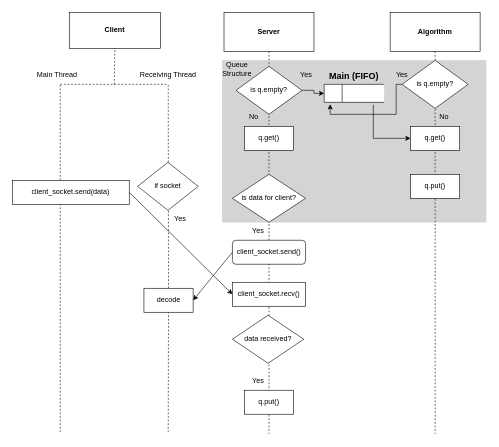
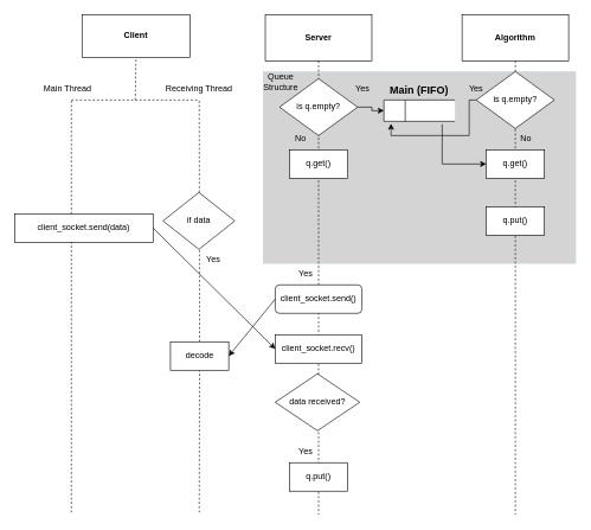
  <mxCell id="0" />
  <mxCell id="1" parent="0" />
  <mxCell id="2" value="" style="rounded=0;whiteSpace=wrap;html=1;fillColor=#d4d4d4;strokeColor=#10739e;strokeWidth=0;" vertex="1" parent="1"><mxGeometry x="370" y="100" width="440" height="270" as="geometry" /></mxCell>
  <mxCell id="3" value="Server" style="shape=umlLifeline;perimeter=lifelinePerimeter;whiteSpace=wrap;container=1;dropTarget=0;collapsible=0;recursiveResize=0;outlineConnect=0;portConstraint=eastwest;newEdgeStyle={&quot;edgeStyle&quot;:&quot;elbowEdgeStyle&quot;,&quot;elbow&quot;:&quot;vertical&quot;,&quot;curved&quot;:0,&quot;rounded&quot;:0};size=65;fontStyle=1" parent="1" vertex="1"><mxGeometry x="373" y="20" width="150" height="703" as="geometry" /></mxCell>
  <mxCell id="4" value="Algorithm" style="shape=umlLifeline;perimeter=lifelinePerimeter;whiteSpace=wrap;container=1;dropTarget=0;collapsible=0;recursiveResize=0;outlineConnect=0;portConstraint=eastwest;newEdgeStyle={&quot;edgeStyle&quot;:&quot;elbowEdgeStyle&quot;,&quot;elbow&quot;:&quot;vertical&quot;,&quot;curved&quot;:0,&quot;rounded&quot;:0};size=65;fontStyle=1" vertex="1" parent="1"><mxGeometry x="650" y="20" width="150" height="703" as="geometry" /></mxCell>
  <mxCell id="5" value="" style="html=1;dashed=0;whiteSpace=wrap;shape=mxgraph.dfd.dataStoreID;align=left;spacingLeft=3;points=[[0,0],[0.5,0],[1,0],[0,0.5],[1,0.5],[0,1],[0.5,1],[1,1]];" vertex="1" parent="1"><mxGeometry x="540" y="140" width="100" height="30" as="geometry" /></mxCell>
  <mxCell id="6" style="edgeStyle=orthogonalEdgeStyle;rounded=0;orthogonalLoop=1;jettySize=auto;html=1;exitX=1;exitY=0.5;exitDx=0;exitDy=0;" edge="1" parent="1" source="10" target="5"><mxGeometry relative="1" as="geometry"><mxPoint x="489" y="130" as="sourcePoint" /></mxGeometry></mxCell>
  <mxCell id="7" style="edgeStyle=orthogonalEdgeStyle;rounded=0;orthogonalLoop=1;jettySize=auto;html=1;entryX=0.1;entryY=1.107;entryDx=0;entryDy=0;entryPerimeter=0;exitX=0;exitY=0.5;exitDx=0;exitDy=0;" edge="1" parent="1" source="11" target="5"><mxGeometry relative="1" as="geometry"><mxPoint x="684" y="130" as="sourcePoint" /><mxPoint x="554" y="320" as="targetPoint" /><Array as="points"><mxPoint x="660" y="140" /><mxPoint x="660" y="190" /><mxPoint x="550" y="190" /></Array></mxGeometry></mxCell>
  <mxCell id="8" value="Main (FIFO)" style="text;html=1;align=center;verticalAlign=middle;whiteSpace=wrap;rounded=0;fontStyle=1;fontSize=15;" vertex="1" parent="1"><mxGeometry x="540" y="110" width="100" height="30" as="geometry" /></mxCell>
  <mxCell id="9" value="q.get()" style="rounded=0;whiteSpace=wrap;html=1;" vertex="1" parent="1"><mxGeometry x="407" y="210" width="82" height="40" as="geometry" /></mxCell>
  <mxCell id="10" value="is q.empty?" style="rhombus;whiteSpace=wrap;html=1;" vertex="1" parent="1"><mxGeometry x="393" y="110" width="110" height="80" as="geometry" /></mxCell>
  <mxCell id="11" value="is q.empty?" style="rhombus;whiteSpace=wrap;html=1;" vertex="1" parent="1"><mxGeometry x="670" y="100" width="110" height="80" as="geometry" /></mxCell>
  <mxCell id="12" value="q.get()" style="rounded=0;whiteSpace=wrap;html=1;" vertex="1" parent="1"><mxGeometry x="684" y="210" width="82" height="40" as="geometry" /></mxCell>
  <mxCell id="13" value="" style="endArrow=classic;html=1;rounded=0;exitX=0.82;exitY=1.133;exitDx=0;exitDy=0;exitPerimeter=0;entryX=0;entryY=0.5;entryDx=0;entryDy=0;" edge="1" parent="1" source="5" target="12"><mxGeometry width="50" height="50" relative="1" as="geometry"><mxPoint x="600" y="290" as="sourcePoint" /><mxPoint x="650" y="240" as="targetPoint" /><Array as="points"><mxPoint x="622" y="230" /></Array></mxGeometry></mxCell>
  <mxCell id="14" value="q.put()" style="rounded=0;whiteSpace=wrap;html=1;" vertex="1" parent="1"><mxGeometry x="684" y="290" width="82" height="40" as="geometry" /></mxCell>
- <mxCell id="15" value="is data for client?" style="rhombus;whiteSpace=wrap;html=1;" vertex="1" parent="1"><mxGeometry x="387" y="290" width="122" height="80" as="geometry" /></mxCell>
  <mxCell id="16" value="No" style="text;html=1;align=center;verticalAlign=middle;whiteSpace=wrap;rounded=0;" vertex="1" parent="1"><mxGeometry x="393" y="180" width="60" height="30" as="geometry" /></mxCell>
  <mxCell id="17" value="No" style="text;html=1;align=center;verticalAlign=middle;whiteSpace=wrap;rounded=0;" vertex="1" parent="1"><mxGeometry x="710" y="180" width="60" height="30" as="geometry" /></mxCell>
  <mxCell id="18" value="Yes" style="text;html=1;align=center;verticalAlign=middle;whiteSpace=wrap;rounded=0;" vertex="1" parent="1"><mxGeometry x="480" y="110" width="60" height="30" as="geometry" /></mxCell>
  <mxCell id="19" value="Yes" style="text;html=1;align=center;verticalAlign=middle;whiteSpace=wrap;rounded=0;" vertex="1" parent="1"><mxGeometry x="640" y="110" width="60" height="30" as="geometry" /></mxCell>
  <mxCell id="20" value="client_socket.send()" style="whiteSpace=wrap;html=1;rounded=1;" vertex="1" parent="1"><mxGeometry x="387" y="400" width="122" height="40" as="geometry" /></mxCell>
  <mxCell id="21" value="client_socket.recv()" style="rounded=0;whiteSpace=wrap;html=1;" vertex="1" parent="1"><mxGeometry x="387" y="470" width="122" height="40" as="geometry" /></mxCell>
  <mxCell id="22" value="data received?" style="rhombus;whiteSpace=wrap;html=1;" vertex="1" parent="1"><mxGeometry x="387" y="525" width="119" height="80" as="geometry" /></mxCell>
  <mxCell id="23" value="Yes" style="text;html=1;align=center;verticalAlign=middle;whiteSpace=wrap;rounded=0;" vertex="1" parent="1"><mxGeometry x="400" y="370" width="60" height="30" as="geometry" /></mxCell>
  <mxCell id="24" value="Yes" style="text;html=1;align=center;verticalAlign=middle;whiteSpace=wrap;rounded=0;" vertex="1" parent="1"><mxGeometry x="400" y="620" width="60" height="30" as="geometry" /></mxCell>
  <mxCell id="25" value="q.put()" style="rounded=0;whiteSpace=wrap;html=1;" vertex="1" parent="1"><mxGeometry x="407" y="650" width="82" height="40" as="geometry" /></mxCell>
  <mxCell id="26" value="&lt;b&gt;Client&lt;/b&gt;" style="rounded=0;whiteSpace=wrap;html=1;" vertex="1" parent="1"><mxGeometry x="115" y="20" width="152" height="60" as="geometry" /></mxCell>
  <mxCell id="27" value="" style="endArrow=none;dashed=1;html=1;rounded=0;entryX=0.5;entryY=1;entryDx=0;entryDy=0;" edge="1" parent="1" target="26"><mxGeometry width="50" height="50" relative="1" as="geometry"><mxPoint x="190" y="140" as="sourcePoint" /><mxPoint x="210" y="130" as="targetPoint" /></mxGeometry></mxCell>
  <mxCell id="28" value="" style="endArrow=none;dashed=1;html=1;rounded=0;" edge="1" parent="1"><mxGeometry width="50" height="50" relative="1" as="geometry"><mxPoint x="100" y="140" as="sourcePoint" /><mxPoint x="280" y="140" as="targetPoint" /></mxGeometry></mxCell>
  <mxCell id="29" value="" style="endArrow=none;dashed=1;html=1;rounded=0;" edge="1" parent="1"><mxGeometry width="50" height="50" relative="1" as="geometry"><mxPoint x="100" y="720" as="sourcePoint" /><mxPoint x="100" y="140" as="targetPoint" /></mxGeometry></mxCell>
  <mxCell id="30" value="" style="endArrow=none;dashed=1;html=1;rounded=0;" edge="1" parent="1" source="38"><mxGeometry width="50" height="50" relative="1" as="geometry"><mxPoint x="280" y="720" as="sourcePoint" /><mxPoint x="280" y="140" as="targetPoint" /></mxGeometry></mxCell>
  <mxCell id="31" value="Main Thread" style="text;html=1;align=center;verticalAlign=middle;whiteSpace=wrap;rounded=0;" vertex="1" parent="1"><mxGeometry x="60" y="110" width="70" height="30" as="geometry" /></mxCell>
  <mxCell id="32" value="Receiving Thread" style="text;html=1;align=center;verticalAlign=middle;whiteSpace=wrap;rounded=0;" vertex="1" parent="1"><mxGeometry x="230" y="110" width="100" height="30" as="geometry" /></mxCell>
  <mxCell id="33" value="client_socket.send(data)" style="rounded=0;whiteSpace=wrap;html=1;" vertex="1" parent="1"><mxGeometry x="20" y="300" width="195" height="40" as="geometry" /></mxCell>
- <mxCell id="34" value="if socket" style="rhombus;whiteSpace=wrap;html=1;" vertex="1" parent="1"><mxGeometry x="229" y="270" width="101" height="80" as="geometry" /></mxCell>
+ <mxCell id="34" value="if data" style="rhombus;whiteSpace=wrap;html=1;" vertex="1" parent="1"><mxGeometry x="229" y="270" width="101" height="80" as="geometry" /></mxCell>
  <mxCell id="35" value="" style="endArrow=classic;html=1;rounded=0;exitX=1;exitY=0.5;exitDx=0;exitDy=0;entryX=0;entryY=0.5;entryDx=0;entryDy=0;" edge="1" parent="1" source="33" target="21"><mxGeometry width="50" height="50" relative="1" as="geometry"><mxPoint x="220" y="450" as="sourcePoint" /><mxPoint x="270" y="400" as="targetPoint" /></mxGeometry></mxCell>
  <mxCell id="36" value="" style="endArrow=classic;html=1;rounded=0;exitX=0;exitY=0.5;exitDx=0;exitDy=0;entryX=1;entryY=0.5;entryDx=0;entryDy=0;" edge="1" parent="1" source="20" target="38"><mxGeometry width="50" height="50" relative="1" as="geometry"><mxPoint x="310" y="400" as="sourcePoint" /><mxPoint x="360" y="350" as="targetPoint" /></mxGeometry></mxCell>
  <mxCell id="37" value="" style="endArrow=none;dashed=1;html=1;rounded=0;" edge="1" parent="1" target="38"><mxGeometry width="50" height="50" relative="1" as="geometry"><mxPoint x="280" y="720" as="sourcePoint" /><mxPoint x="280" y="140" as="targetPoint" /></mxGeometry></mxCell>
  <mxCell id="38" value="decode" style="rounded=0;whiteSpace=wrap;html=1;" vertex="1" parent="1"><mxGeometry x="239.5" y="480" width="82" height="40" as="geometry" /></mxCell>
  <mxCell id="39" value="Yes" style="text;html=1;align=center;verticalAlign=middle;whiteSpace=wrap;rounded=0;" vertex="1" parent="1"><mxGeometry x="270" y="350" width="60" height="30" as="geometry" /></mxCell>
  <mxCell id="40" value="Queue Structure" style="text;html=1;align=center;verticalAlign=middle;whiteSpace=wrap;rounded=0;" vertex="1" parent="1"><mxGeometry x="350" y="100" width="90" height="30" as="geometry" /></mxCell>
